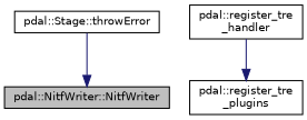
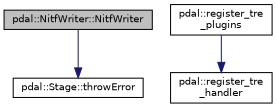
  digraph {
    rankdir=TB
    node [color=black fillcolor=white fontname=Helvetica fontsize=10 shape=record style=filled]
    edge [color=midnightblue fontname=Helvetica fontsize=10 labelfontname=Helvetica labelfontsize=10 style=solid]
    n1 [fillcolor=grey75 fontcolor=black height=0.2 label="pdal::NitfWriter::NitfWriter" width=0.4]
    n2 [height=0.2 label="pdal::Stage::throwError" width=0.4]
    n3 [height=0.2 label="pdal::register_tre\l_plugins" width=0.4]
    n4 [height=0.2 label="pdal::register_tre\l_handler" width=0.4]
-   n2 -> n1
-   n4 -> n3
+   n1 -> n2
+   n3 -> n4
  }
